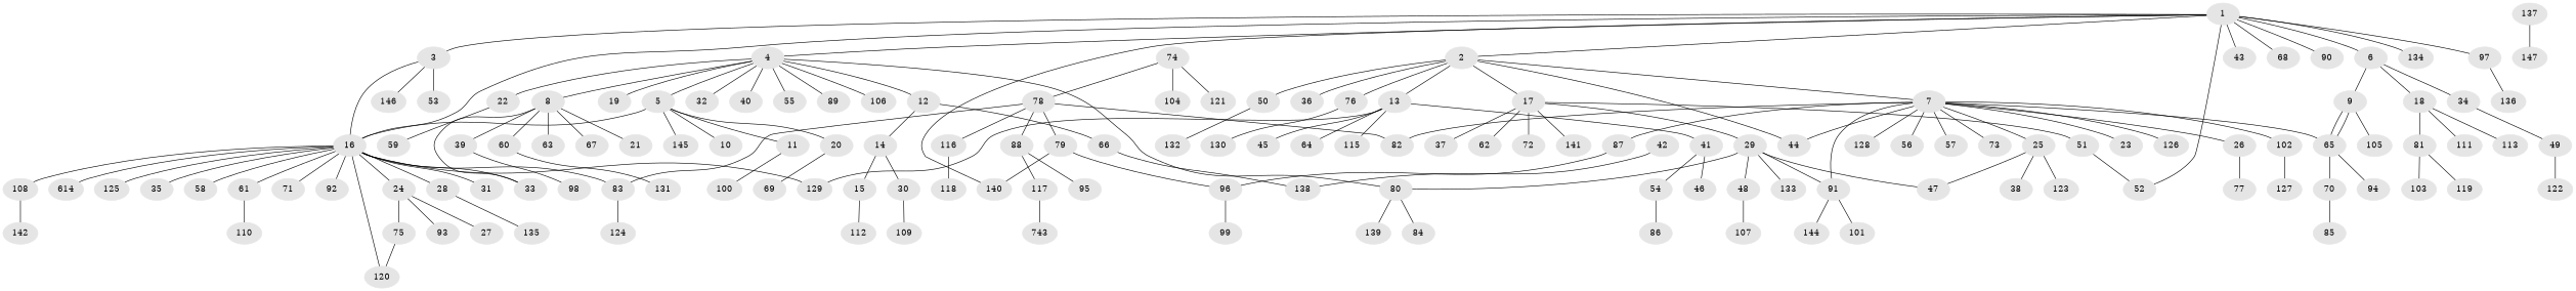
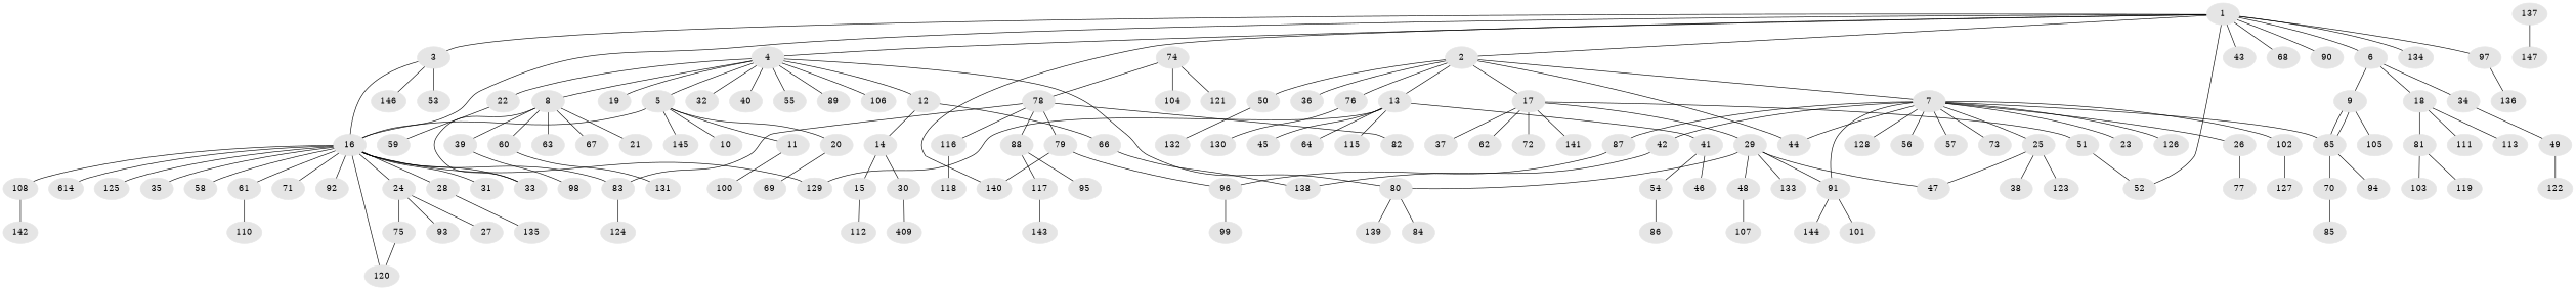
  graph {
    fontname="DejaVu Serif"
    node [color=gray90 fontname="DejaVu Serif" style=filled]
    edge [fontname="DejaVu Serif"]
    1
    2
    3
    4
    6
    16
    43
    52
    68
    90
    97
    134
    140
    7
    13
    17
    36
    44
    50
    76
    53
    146
    5
    8
    12
    19
    22
    32
    40
    55
    80
    89
    106
    9
    18
    34
    33
    129
    24
    28
    31
    35
    58
    61
    71
    83
    92
    108
    n49 [label=614]
    120
    125
    136
    23
    25
    26
    42
    56
    57
    65
    73
    87
    91
    102
    126
    128
    41
    45
    64
    115
    29
    37
    51
    62
    72
    141
    132
    130
    10
    11
    20
    145
    21
    39
    60
    63
    67
    14
    66
    59
    84
    139
    100
    69
    105
    81
    111
    113
    49
    74
    78
    104
    121
    38
    47
    123
    77
    138
    70
    94
    96
    101
    144
    127
    98
    131
    137
    147
    15
    30
    46
    54
    112
-   109
+   109 [label=409]
    27
    75
    93
    135
    110
    124
    142
    48
    133
    103
    119
    107
    122
    86
    85
    79
    82
    88
    116
    95
    117
    118
    99
-   143 [label=743]
+   143
    1 -- 2
    1 -- 3
    1 -- 4
    1 -- 6
    1 -- 16
    1 -- 43
    1 -- 52
    1 -- 68
    1 -- 90
    1 -- 97
    1 -- 134
    1 -- 140
    2 -- 7
    2 -- 13
    2 -- 17
    2 -- 36
    2 -- 44
    2 -- 50
    2 -- 76
    3 -- 16
    3 -- 53
    3 -- 146
    4 -- 5
    4 -- 8
    4 -- 12
    4 -- 19
    4 -- 22
    4 -- 32
    4 -- 40
    4 -- 55
    4 -- 80
    4 -- 89
    4 -- 106
    6 -- 9
    6 -- 18
    6 -- 34
    16 -- 33
    16 -- 129
    16 -- 24
    16 -- 28
    16 -- 31
    16 -- 35
    16 -- 58
    16 -- 61
    16 -- 71
    16 -- 83
    16 -- 92
    16 -- 108
    16 -- n49
    16 -- 120
    16 -- 125
    97 -- 136
    7 -- 44
    7 -- 23
    7 -- 25
    7 -- 26
-   7 -- 82
+   7 -- 42
    7 -- 56
    7 -- 57
    7 -- 65
    7 -- 73
    7 -- 87
    7 -- 91
    7 -- 102
    7 -- 126
    7 -- 128
    13 -- 129
    13 -- 41
    13 -- 45
    13 -- 64
    13 -- 115
    17 -- 29
    17 -- 37
    17 -- 51
    17 -- 62
    17 -- 72
    17 -- 141
    50 -- 132
    76 -- 130
    5 -- 16
    5 -- 10
    5 -- 11
    5 -- 20
    5 -- 145
    8 -- 33
    8 -- 21
    8 -- 39
    8 -- 60
    8 -- 63
    8 -- 67
    12 -- 14
    12 -- 66
    22 -- 59
    80 -- 84
    80 -- 139
    9 -- 65
    9 -- 65
    9 -- 105
    18 -- 81
    18 -- 111
    18 -- 113
    34 -- 49
    24 -- 27
    24 -- 75
    24 -- 93
    28 -- 135
    61 -- 110
    83 -- 124
    108 -- 142
    25 -- 38
    25 -- 47
    25 -- 123
    26 -- 77
    42 -- 138
    65 -- 70
    65 -- 94
    87 -- 96
    91 -- 101
    91 -- 144
    102 -- 127
    41 -- 46
    41 -- 54
    29 -- 80
    29 -- 91
    29 -- 47
    29 -- 48
    29 -- 133
    51 -- 52
    11 -- 100
    20 -- 69
    39 -- 98
    60 -- 131
    14 -- 15
    14 -- 30
    66 -- 138
    81 -- 103
    81 -- 119
    49 -- 122
    74 -- 78
    74 -- 104
    74 -- 121
    78 -- 83
    78 -- 79
    78 -- 82
    78 -- 88
    78 -- 116
    70 -- 85
    96 -- 99
    137 -- 147
    15 -- 112
    30 -- 109
    54 -- 86
    75 -- 120
    48 -- 107
    79 -- 140
    79 -- 96
    88 -- 95
    88 -- 117
    116 -- 118
    117 -- 143
  }
